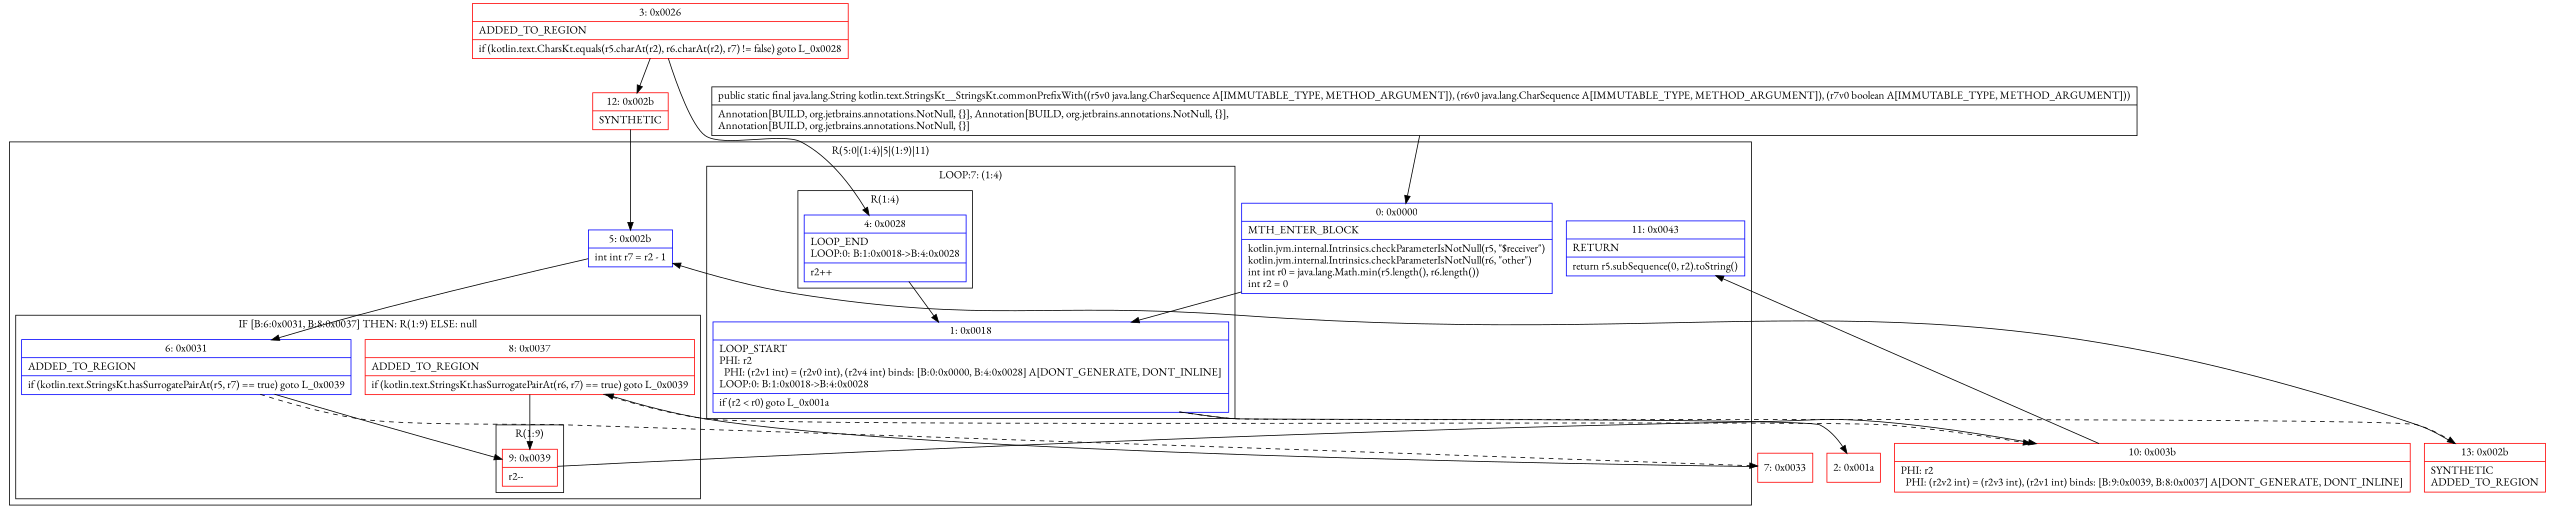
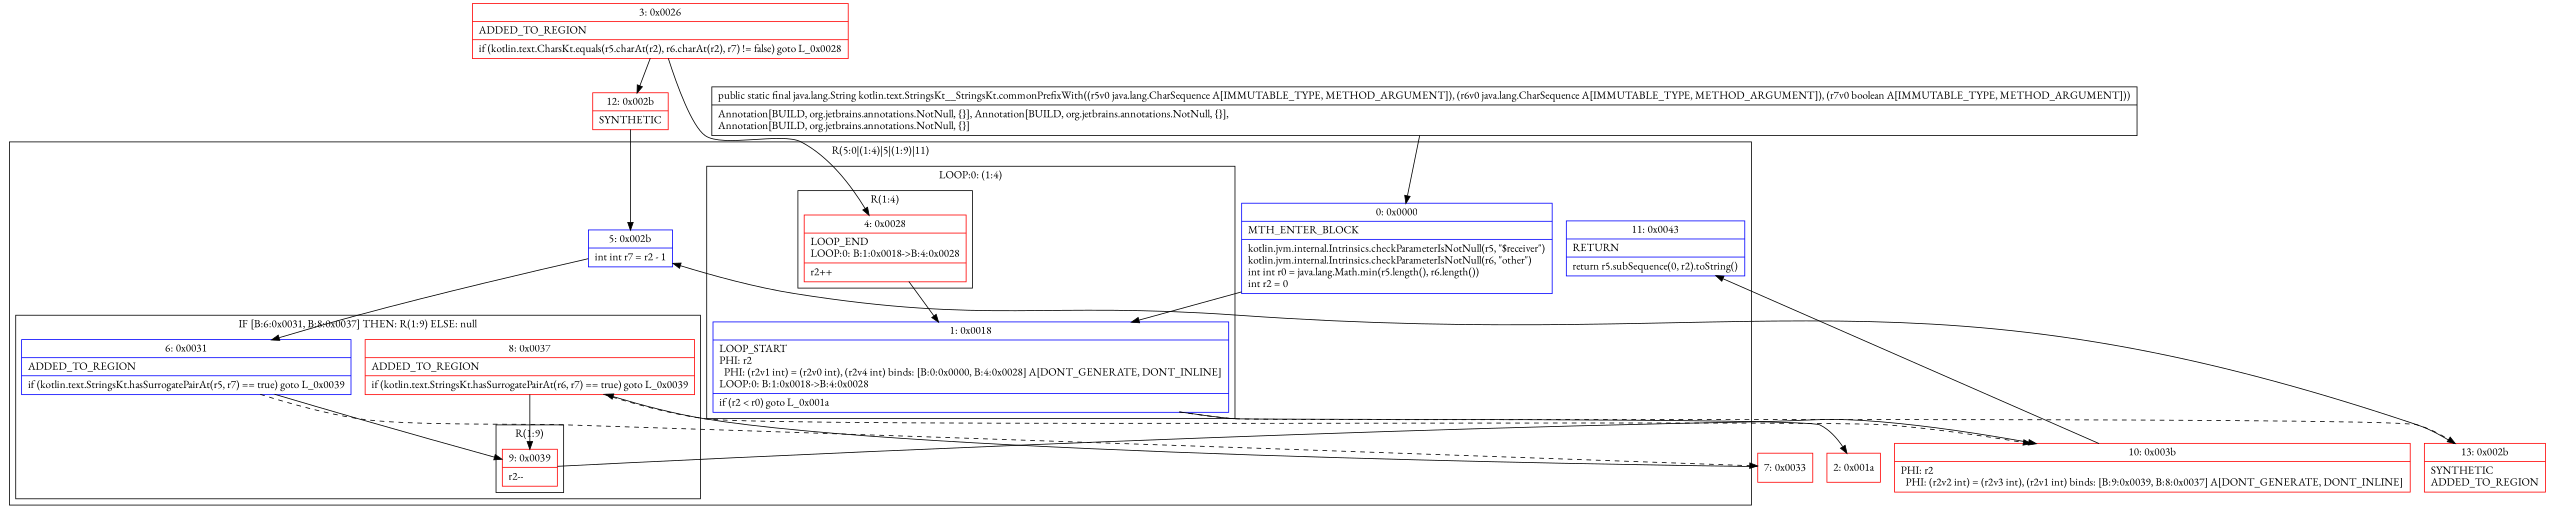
  digraph {
    fontname="EB Garamond"
    node [color=red fontname="EB Garamond" shape=record]
    edge [fontname="EB Garamond"]
-   n1 [color=blue label="{4\:\ 0x0028|LOOP_END\lLOOP:0: B:1:0x0018\-\>B:4:0x0028\l|r2++\l}"]
+   n1 [label="{4\:\ 0x0028|LOOP_END\lLOOP:0: B:1:0x0018\-\>B:4:0x0028\l|r2++\l}"]
    n2 [color=blue label="{1\:\ 0x0018|LOOP_START\lPHI: r2 \l  PHI: (r2v1 int) = (r2v0 int), (r2v4 int) binds: [B:0:0x0000, B:4:0x0028] A[DONT_GENERATE, DONT_INLINE]\lLOOP:0: B:1:0x0018\-\>B:4:0x0028\l|if (r2 \< r0) goto L_0x001a\l}"]
    n3 [label="{9\:\ 0x0039|r2\-\-\l}"]
    n4 [color=blue label="{6\:\ 0x0031|ADDED_TO_REGION\l|if (kotlin.text.StringsKt.hasSurrogatePairAt(r5, r7) == true) goto L_0x0039\l}"]
    n5 [label="{8\:\ 0x0037|ADDED_TO_REGION\l|if (kotlin.text.StringsKt.hasSurrogatePairAt(r6, r7) == true) goto L_0x0039\l}"]
    n6 [color=blue label="{0\:\ 0x0000|MTH_ENTER_BLOCK\l|kotlin.jvm.internal.Intrinsics.checkParameterIsNotNull(r5, \"$receiver\")\lkotlin.jvm.internal.Intrinsics.checkParameterIsNotNull(r6, \"other\")\lint int r0 = java.lang.Math.min(r5.length(), r6.length())\lint r2 = 0\l}"]
    n7 [color=blue label="{5\:\ 0x002b|int int r7 = r2 \- 1\l}"]
    n8 [color=blue label="{11\:\ 0x0043|RETURN\l|return r5.subSequence(0, r2).toString()\l}"]
    n9 [label="{2\:\ 0x001a}"]
    n10 [label="{13\:\ 0x002b|SYNTHETIC\lADDED_TO_REGION\l}"]
    n11 [label="{10\:\ 0x003b|PHI: r2 \l  PHI: (r2v2 int) = (r2v3 int), (r2v1 int) binds: [B:9:0x0039, B:8:0x0037] A[DONT_GENERATE, DONT_INLINE]\l}"]
    n12 [label="{7\:\ 0x0033}"]
    n13 [label="{3\:\ 0x0026|ADDED_TO_REGION\l|if (kotlin.text.CharsKt.equals(r5.charAt(r2), r6.charAt(r2), r7) != false) goto L_0x0028\l}"]
    n14 [label="{12\:\ 0x002b|SYNTHETIC\l}"]
    n15 [label="{public static final java.lang.String kotlin.text.StringsKt__StringsKt.commonPrefixWith((r5v0 java.lang.CharSequence A[IMMUTABLE_TYPE, METHOD_ARGUMENT]), (r6v0 java.lang.CharSequence A[IMMUTABLE_TYPE, METHOD_ARGUMENT]), (r7v0 boolean A[IMMUTABLE_TYPE, METHOD_ARGUMENT]))  | Annotation[BUILD, org.jetbrains.annotations.NotNull, \{\}], Annotation[BUILD, org.jetbrains.annotations.NotNull, \{\}], \lAnnotation[BUILD, org.jetbrains.annotations.NotNull, \{\}]\l}" color=""]
    subgraph cluster_1 {
      label="R(5:0|(1:4)|5|(1:9)|11)"
      n6
      n7
      n8
      subgraph cluster_2 {
-       label="LOOP:7: (1:4)"
+       label="LOOP:0: (1:4)"
        n2
        subgraph cluster_3 {
          label="R(1:4)"
          n1
        }
      }
      subgraph cluster_4 {
        label="IF [B:6:0x0031, B:8:0x0037] THEN: R(1:9) ELSE: null"
        n4
        n5
        subgraph cluster_5 {
          label="R(1:9)"
          n3
        }
      }
    }
    n1 -> n2
    n2 -> n9
    n2 -> n10 [style=dashed]
    n3 -> n11
    n4 -> n3
    n4 -> n12 [style=dashed]
    n5 -> n3
    n5 -> n11 [style=dashed]
    n6 -> n2
    n7 -> n4
    n10 -> n7
    n11 -> n8
    n12 -> n5
    n13 -> n1
    n13 -> n14 [style=solid]
    n14 -> n7
    n15 -> n6
  }
